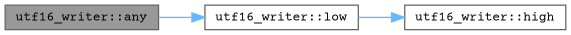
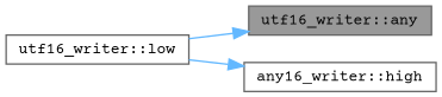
  digraph {
    fontname="Courier Prime"
    rankdir=LR
    node [color=grey40 fillcolor=white fontname="Courier Prime" fontsize=10 shape=box style=filled]
    edge [color=steelblue1 fontname="Courier Prime" fontsize=10 labelfontname=Helvetica labelfontsize=10 style=solid]
    n1 [color=gray40 fillcolor=grey60 fontcolor=black height=0.2 label="utf16_writer::any" width=0.4]
    n2 [height=0.2 label="utf16_writer::low" width=0.4]
-   n3 [height=0.2 label="utf16_writer::high" width=0.4]
-   n1 -> n2
+   n3 [height=0.2 label="any16_writer::high" width=0.4]
+   n2 -> n1
    n2 -> n3
  }
